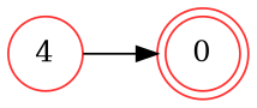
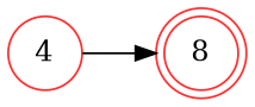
  digraph {
    rankdir=LR
    node [color=firebrick1]
-   0 [shape=doublecircle]
+   0 [shape=doublecircle label=8]
    4 [shape=circle]
    4 -> 0
  }
